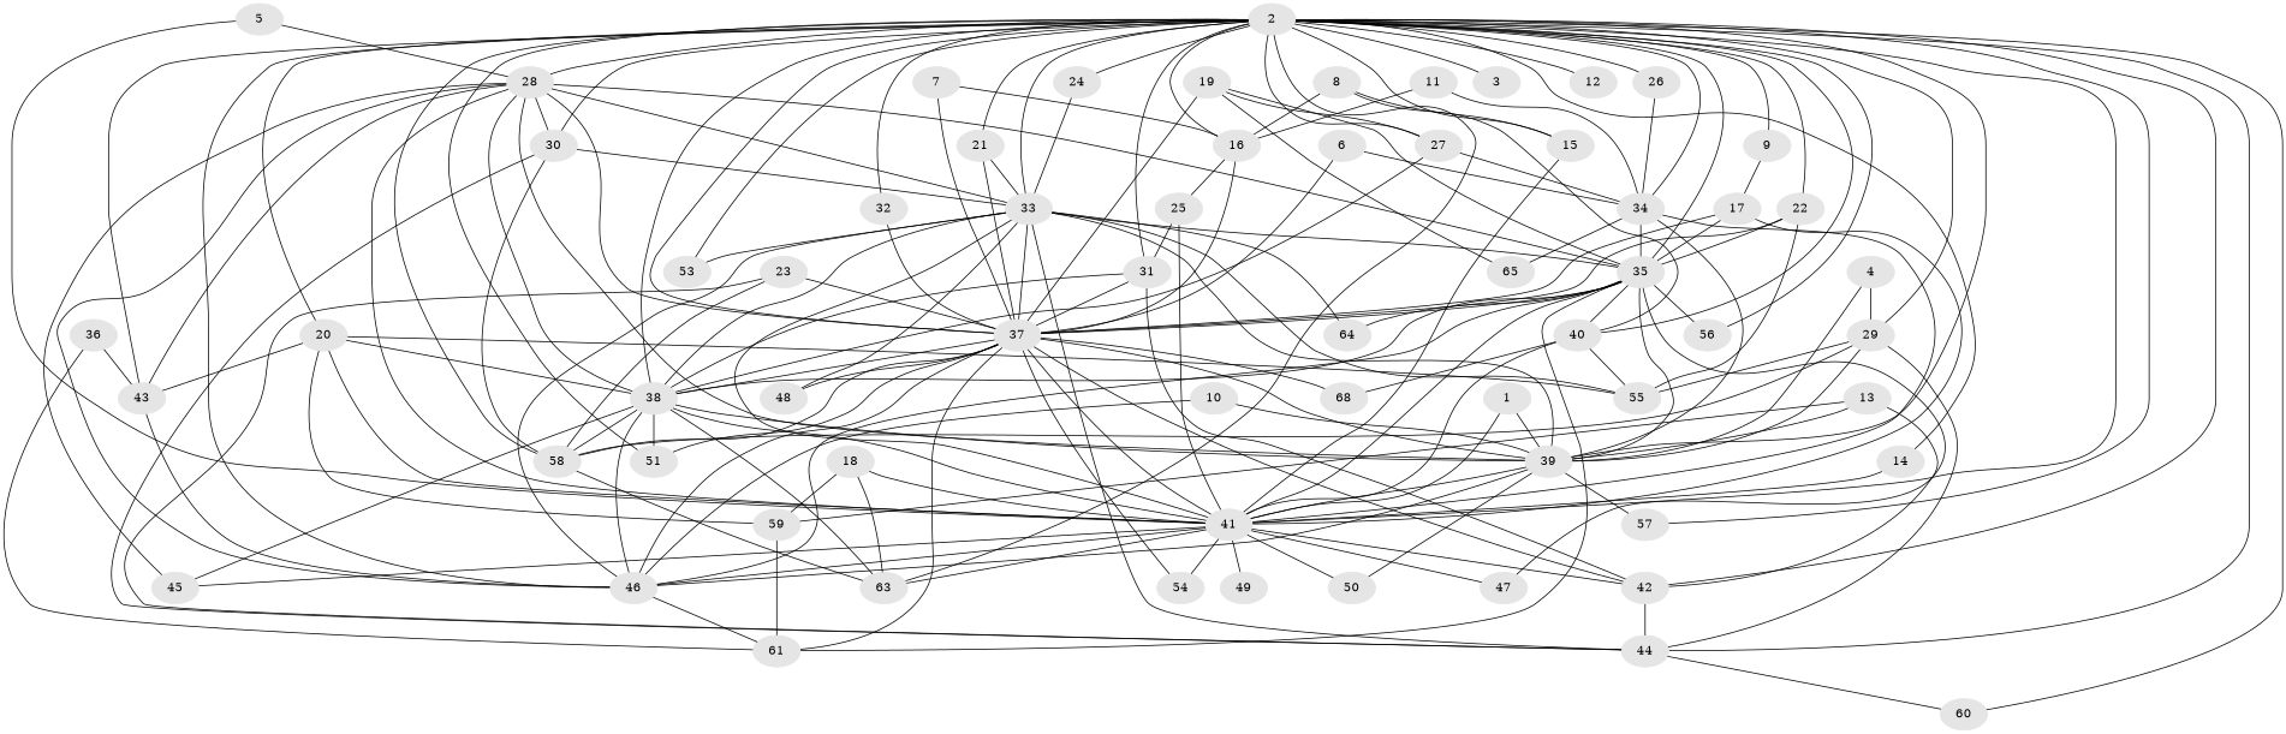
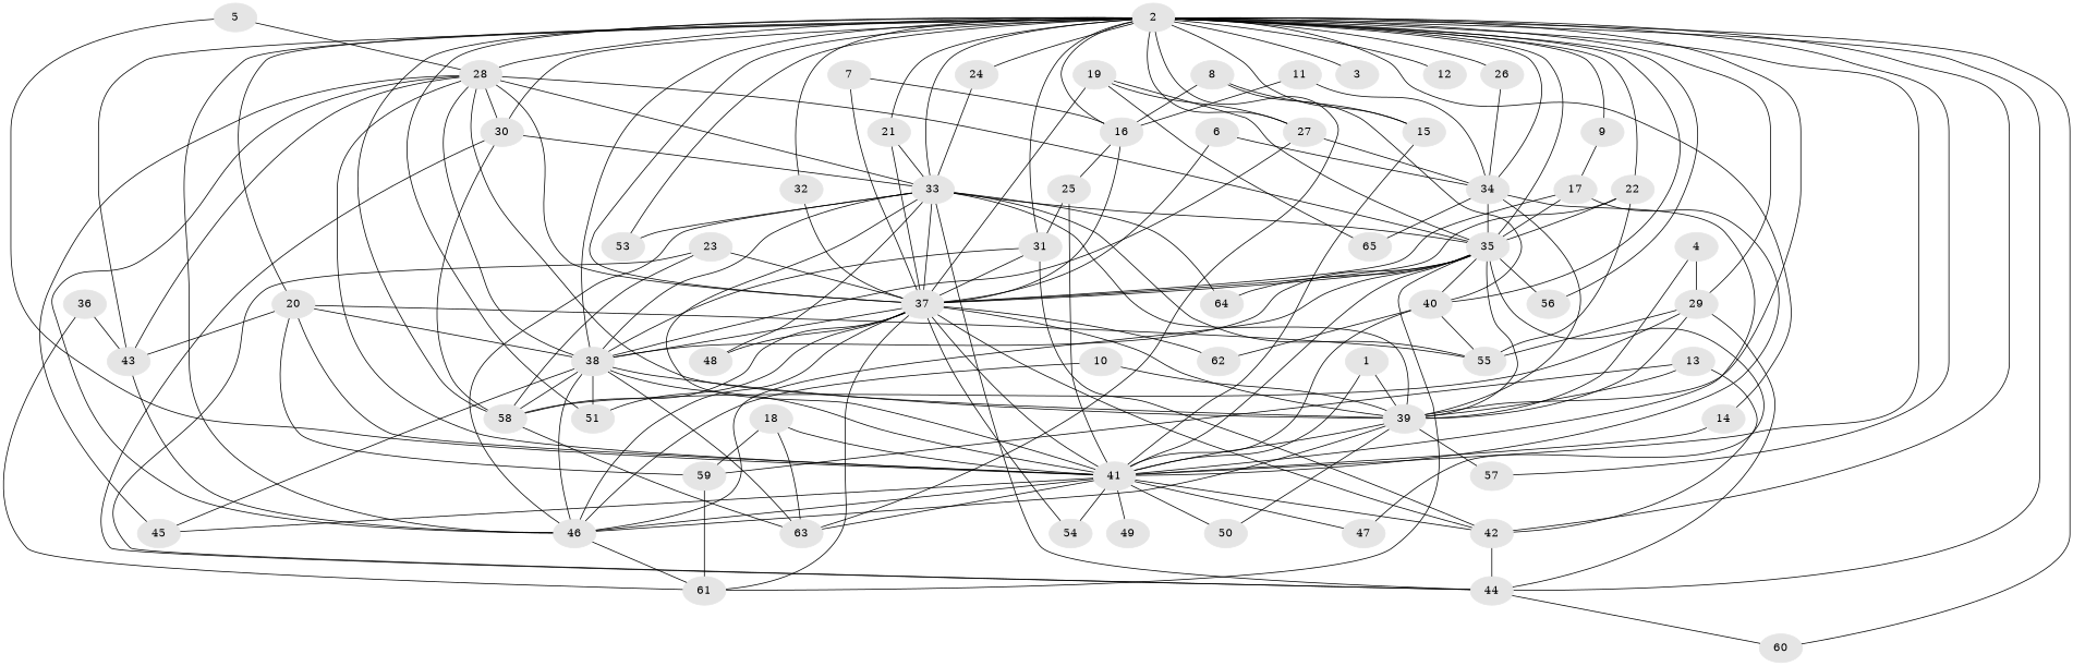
  graph {
    node [color=gray90 style=filled]
    edge [weight=1.0]
    1
    39
    41
    46
    57
    50
    42
    63
    45
    47
    54
    49
    2
    3
    9
    12
    14
    15
    16
    20
    21
    22
    24
    26
    27
    28
    29
    30
    31
    32
    33
    34
    35
    37
    38
    40
    43
    44
    51
    53
    56
    58
    60
    17
    25
    59
    55
    48
    64
    65
    61
-   62 [label=68]
+   62
    4
    5
    6
    7
    8
    10
    11
    13
    18
    19
    23
    36
    1 -- 39
    1 -- 41
    39 -- 41
    39 -- 46
    39 -- 57 [weight=2.0]
    39 -- 50
    41 -- 46
    41 -- 50
    41 -- 42
    41 -- 63
    41 -- 45
    41 -- 47
    41 -- 54
    41 -- 49
    46 -- 61
    42 -- 44
    2 -- 39 [weight=3.0]
    2 -- 41 [weight=3.0]
    2 -- 46 [weight=3.0]
    2 -- 57
    2 -- 42
    2 -- 63
    2 -- 3 [weight=2.0]
    2 -- 9
    2 -- 12 [weight=2.0]
    2 -- 14
    2 -- 15
    2 -- 16 [weight=2.0]
    2 -- 20
    2 -- 21
    2 -- 22
    2 -- 24 [weight=2.0]
    2 -- 26 [weight=2.0]
    2 -- 27
    2 -- 28 [weight=3.0]
    2 -- 29 [weight=2.0]
    2 -- 30 [weight=2.0]
    2 -- 31
    2 -- 32
    2 -- 33 [weight=3.0]
    2 -- 34 [weight=2.0]
    2 -- 35 [weight=2.0]
    2 -- 37 [weight=2.0]
    2 -- 38 [weight=3.0]
    2 -- 40
    2 -- 43
    2 -- 44
    2 -- 51
    2 -- 53
    2 -- 56
    2 -- 58
    2 -- 60
    9 -- 17
    14 -- 41
    15 -- 41
    16 -- 37
    16 -- 25
    20 -- 41
    20 -- 38
    20 -- 43
    20 -- 59
    20 -- 55
    21 -- 33
    21 -- 37
    22 -- 35
    22 -- 37
    22 -- 55
    24 -- 33
    26 -- 34
    27 -- 34
    27 -- 38
    28 -- 39
    28 -- 41
    28 -- 46
    28 -- 45
    28 -- 30
    28 -- 33
    28 -- 35
    28 -- 37
    28 -- 38
    28 -- 43
    29 -- 39
    29 -- 44
    29 -- 58
    29 -- 55
    30 -- 33
    30 -- 44
    30 -- 58
    31 -- 42
    31 -- 37
    31 -- 38
    32 -- 37
    33 -- 39
    33 -- 41
    33 -- 46
    33 -- 35
    33 -- 37 [weight=2.0]
    33 -- 38
    33 -- 44
    33 -- 53
    33 -- 55
    33 -- 48
    33 -- 64
    34 -- 39
    34 -- 41
    34 -- 35
    34 -- 65
    35 -- 39
    35 -- 41
    35 -- 46
    35 -- 47
    35 -- 37 [weight=2.0]
    35 -- 38
    35 -- 40 [weight=3.0]
    35 -- 56
    35 -- 64
    35 -- 61
    37 -- 39 [weight=2.0]
    37 -- 41 [weight=3.0]
    37 -- 46 [weight=2.0]
    37 -- 42
    37 -- 54
    37 -- 38 [weight=3.0]
    37 -- 51
    37 -- 58
    37 -- 48
    37 -- 61
    37 -- 62
    38 -- 39 [weight=2.0]
    38 -- 41 [weight=2.0]
    38 -- 46
    38 -- 63
    38 -- 45
    38 -- 51
    38 -- 58
    40 -- 41
    40 -- 55
    40 -- 62
    43 -- 46
    44 -- 60
    58 -- 63
    17 -- 41
    17 -- 35
    17 -- 37
    25 -- 41
    25 -- 31
    59 -- 61
    4 -- 39
    4 -- 29
    5 -- 41
    5 -- 28
    6 -- 34
    6 -- 37
    7 -- 16
    7 -- 37
    8 -- 15
    8 -- 16
    8 -- 40
    10 -- 39
    10 -- 46
    11 -- 16
    11 -- 34
    13 -- 39
    13 -- 42
    13 -- 59
    18 -- 41
    18 -- 63
    18 -- 59
    19 -- 27
    19 -- 35 [weight=2.0]
    19 -- 37
    19 -- 65
    23 -- 37
    23 -- 44
    23 -- 58
    36 -- 43
    36 -- 61
  }
